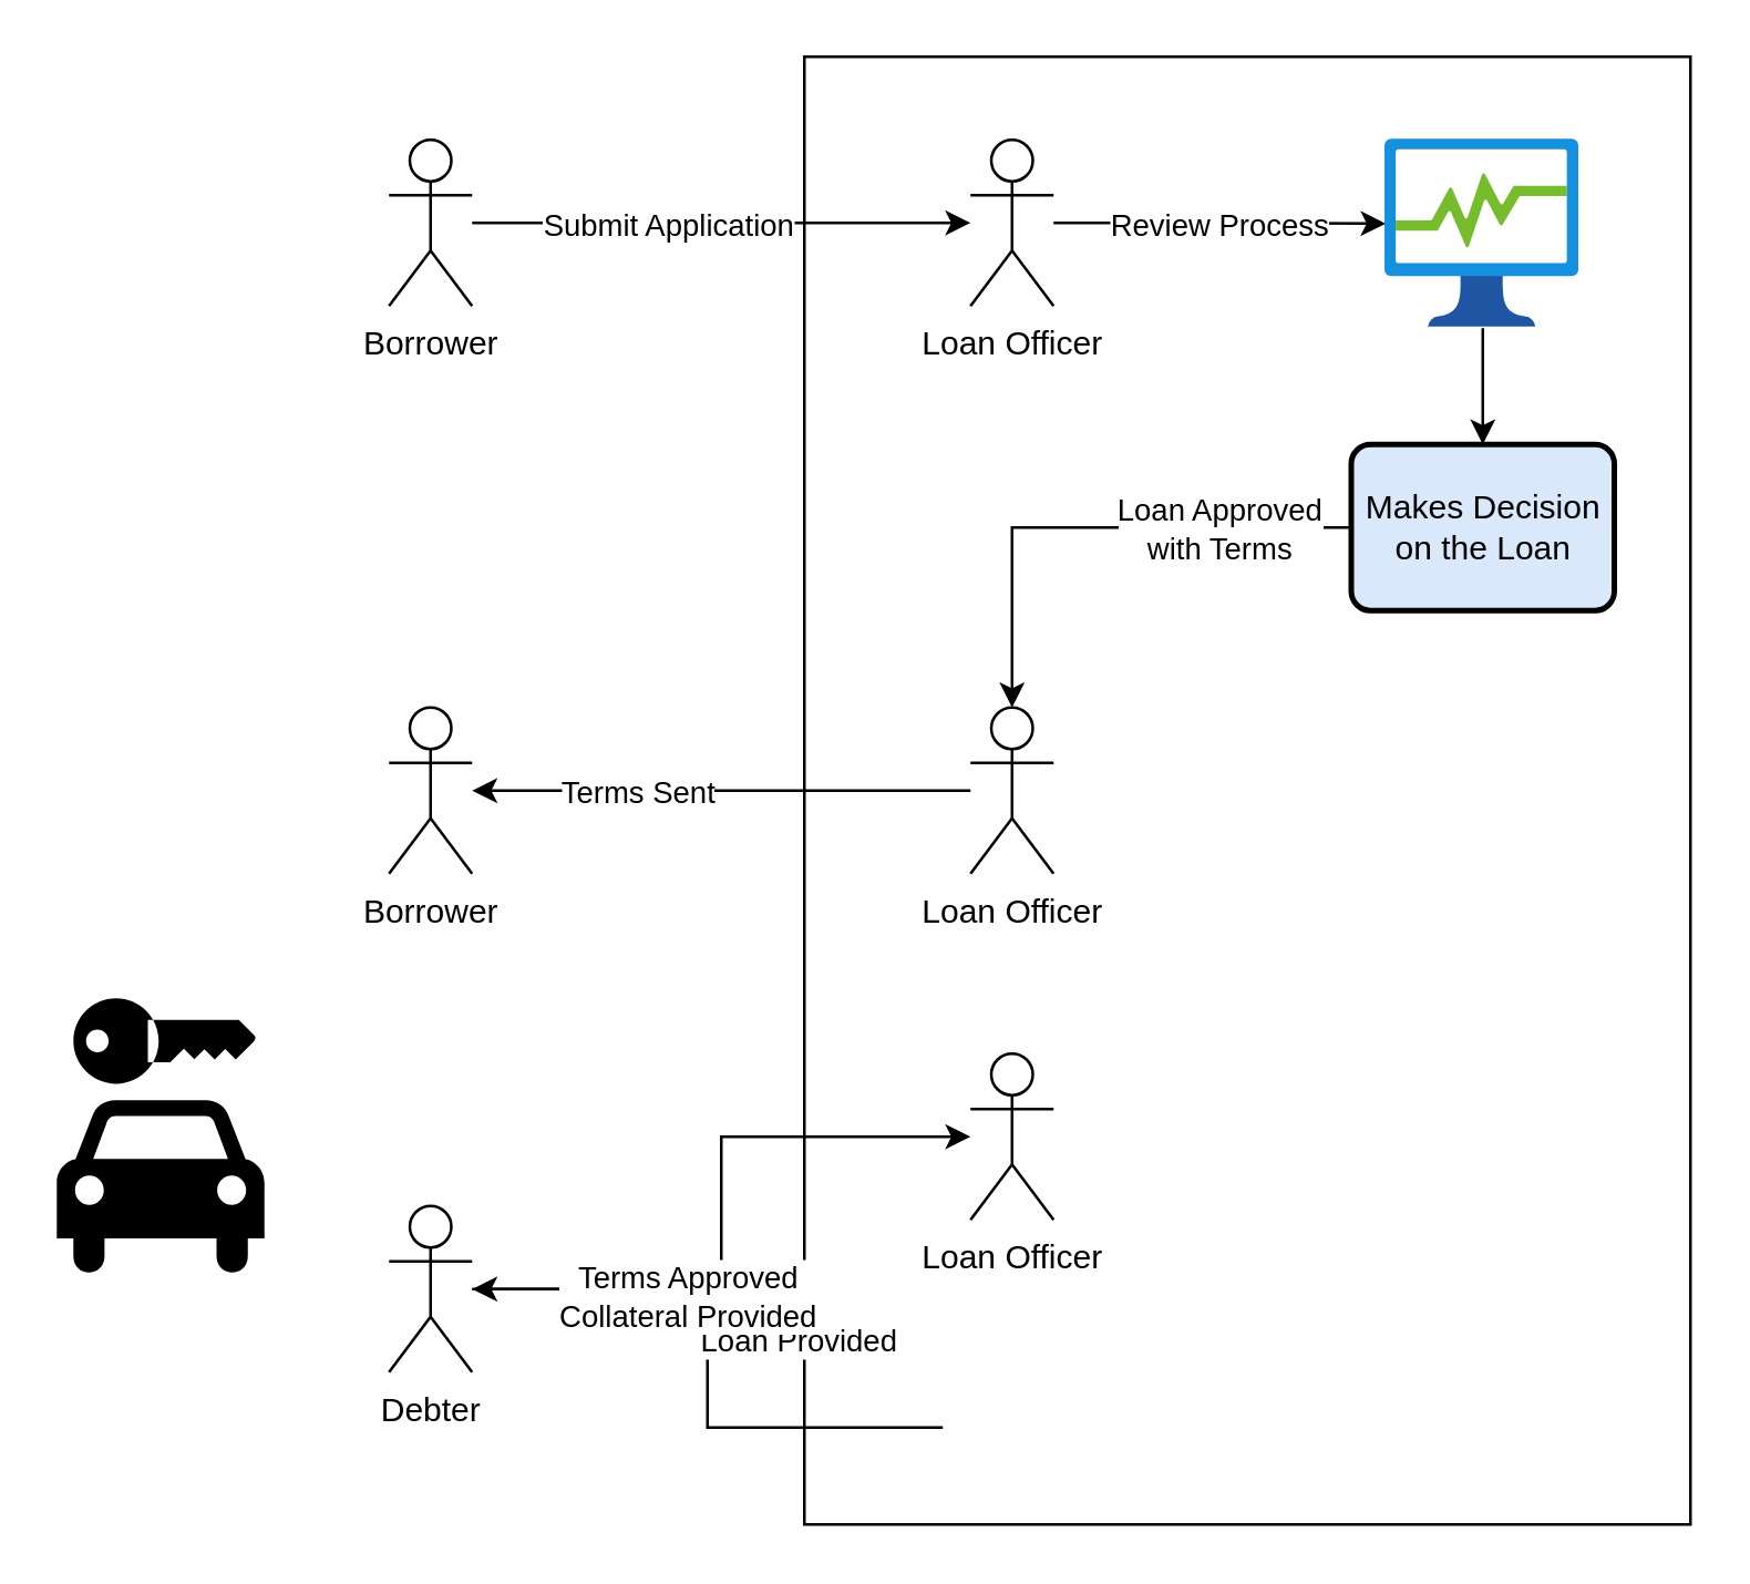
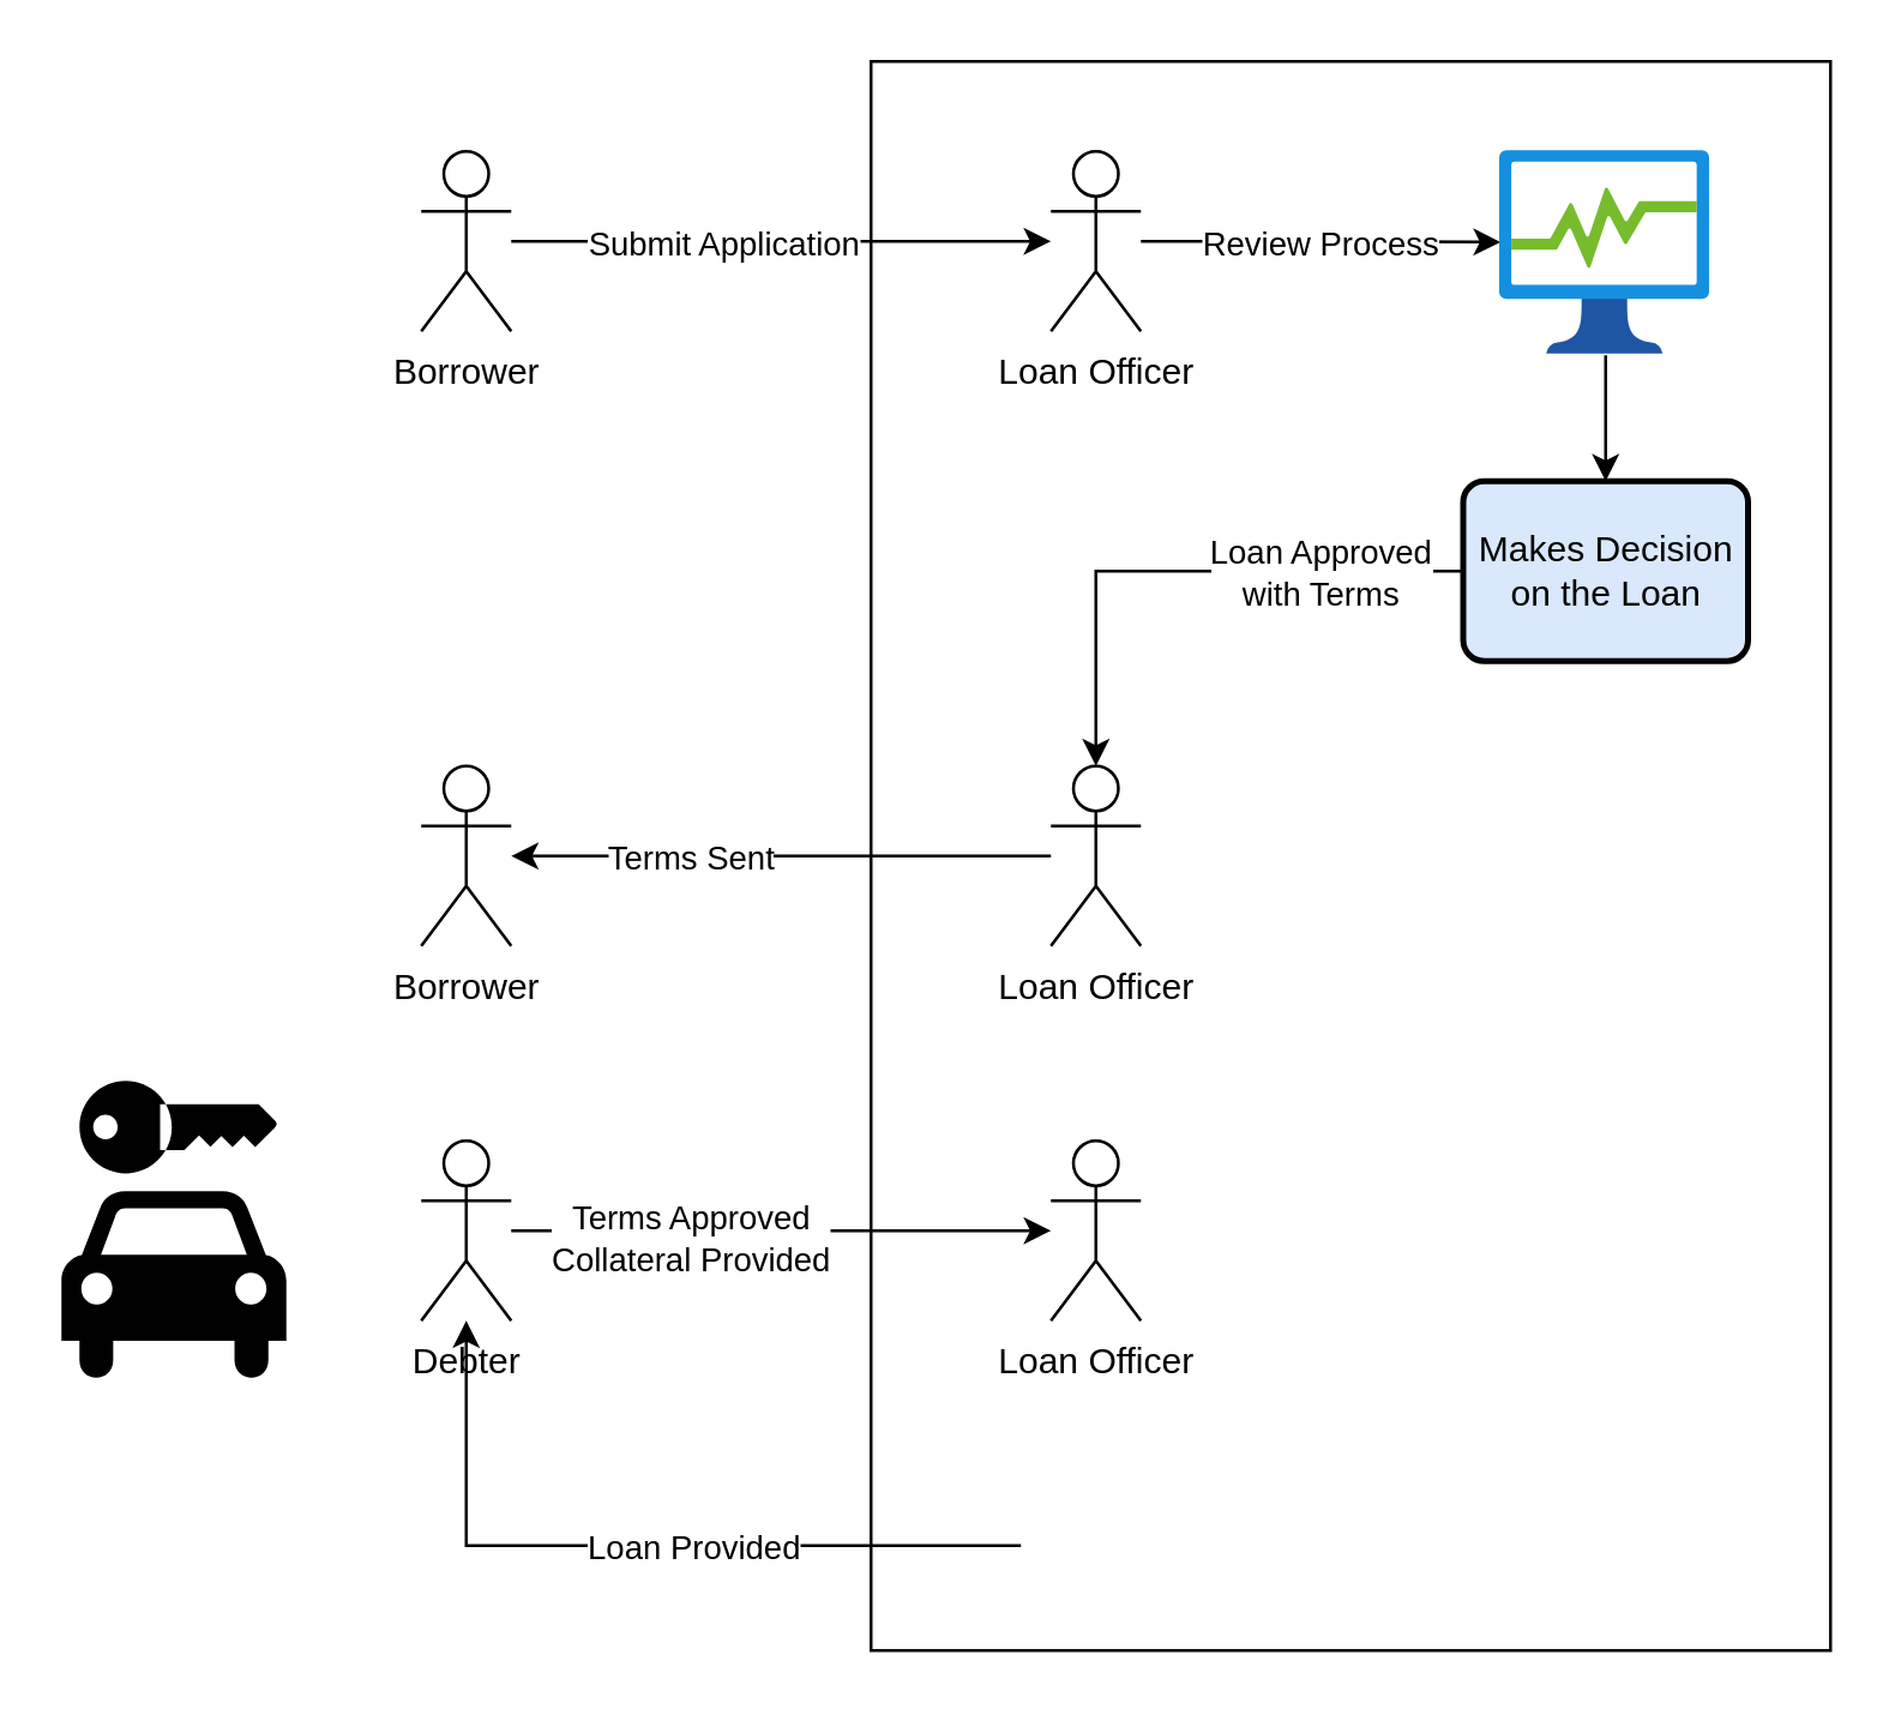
  <mxCell id="0" />
  <mxCell id="1" parent="0" />
  <mxCell id="2" value="Borrower" style="shape=umlActor;verticalLabelPosition=bottom;verticalAlign=top;html=1;outlineConnect=0;" vertex="1" parent="1"><mxGeometry x="140" y="50" width="30" height="60" as="geometry" /></mxCell>
  <mxCell id="3" value="" style="rounded=0;whiteSpace=wrap;html=1;" vertex="1" parent="1"><mxGeometry x="290" y="20" width="320" height="530" as="geometry" /></mxCell>
  <mxCell id="4" style="edgeStyle=orthogonalEdgeStyle;rounded=0;orthogonalLoop=1;jettySize=auto;html=1;entryX=0;entryY=0.445;entryDx=0;entryDy=0;entryPerimeter=0;" edge="1" parent="1" source="6" target="13"><mxGeometry relative="1" as="geometry" /></mxCell>
  <mxCell id="5" value="Review Process" style="edgeLabel;html=1;align=center;verticalAlign=middle;resizable=0;points=[];" vertex="1" connectable="0" parent="4"><mxGeometry x="0.21" y="1" relative="1" as="geometry"><mxPoint x="-13" y="1" as="offset" /></mxGeometry></mxCell>
  <mxCell id="6" value="Loan Officer" style="shape=umlActor;verticalLabelPosition=bottom;verticalAlign=top;html=1;outlineConnect=0;" vertex="1" parent="1"><mxGeometry x="350" y="50" width="30" height="60" as="geometry" /></mxCell>
  <mxCell id="7" style="edgeStyle=orthogonalEdgeStyle;rounded=0;orthogonalLoop=1;jettySize=auto;html=1;" edge="1" parent="1" source="9" target="23"><mxGeometry relative="1" as="geometry" /></mxCell>
  <mxCell id="8" value="Loan Provided" style="edgeLabel;html=1;align=center;verticalAlign=middle;resizable=0;points=[];" vertex="1" connectable="0" parent="7"><mxGeometry x="0.08" y="-2" relative="1" as="geometry"><mxPoint x="30" y="2" as="offset" /></mxGeometry></mxCell>
  <mxCell id="9" value="" style="shape=image;html=1;verticalAlign=top;verticalLabelPosition=bottom;labelBackgroundColor=#ffffff;imageAspect=0;aspect=fixed;image=https://cdn3.iconfinder.com/data/icons/essential-pack-2/48/34-Money-128.png" vertex="1" parent="1"><mxGeometry x="340" y="490" width="50" height="50" as="geometry" /></mxCell>
  <mxCell id="10" style="edgeStyle=orthogonalEdgeStyle;rounded=0;orthogonalLoop=1;jettySize=auto;html=1;" edge="1" parent="1" source="2" target="6"><mxGeometry relative="1" as="geometry" /></mxCell>
  <mxCell id="11" value="Submit Application" style="edgeLabel;html=1;align=center;verticalAlign=middle;resizable=0;points=[];" vertex="1" connectable="0" parent="10"><mxGeometry x="-0.145" y="1" relative="1" as="geometry"><mxPoint x="-7" y="1" as="offset" /></mxGeometry></mxCell>
  <mxCell id="12" style="edgeStyle=orthogonalEdgeStyle;rounded=0;orthogonalLoop=1;jettySize=auto;html=1;" edge="1" parent="1" source="13" target="16"><mxGeometry relative="1" as="geometry" /></mxCell>
  <mxCell id="13" value="" style="aspect=fixed;html=1;points=[];align=center;image;fontSize=12;image=img/lib/azure2/general/Process_Explorer.svg;" vertex="1" parent="1"><mxGeometry x="500" y="50" width="70" height="68" as="geometry" /></mxCell>
  <mxCell id="14" style="edgeStyle=orthogonalEdgeStyle;rounded=0;orthogonalLoop=1;jettySize=auto;html=1;" edge="1" parent="1" source="16" target="19"><mxGeometry relative="1" as="geometry" /></mxCell>
  <mxCell id="15" value="Loan Approved &lt;br&gt;with Terms" style="edgeLabel;html=1;align=center;verticalAlign=middle;resizable=0;points=[];" vertex="1" connectable="0" parent="14"><mxGeometry x="-0.49" relative="1" as="geometry"><mxPoint as="offset" /></mxGeometry></mxCell>
  <mxCell id="16" value="Makes Decision on the Loan" style="rounded=1;whiteSpace=wrap;html=1;absoluteArcSize=1;arcSize=14;strokeWidth=2;fillColor=#dae8fc;" vertex="1" parent="1"><mxGeometry x="487.5" y="160" width="95" height="60" as="geometry" /></mxCell>
  <mxCell id="17" style="edgeStyle=orthogonalEdgeStyle;rounded=0;orthogonalLoop=1;jettySize=auto;html=1;" edge="1" parent="1" source="19" target="20"><mxGeometry relative="1" as="geometry" /></mxCell>
  <mxCell id="18" value="Terms Sent" style="edgeLabel;html=1;align=center;verticalAlign=middle;resizable=0;points=[];" vertex="1" connectable="0" parent="17"><mxGeometry x="0.348" relative="1" as="geometry"><mxPoint as="offset" /></mxGeometry></mxCell>
  <mxCell id="19" value="Loan Officer" style="shape=umlActor;verticalLabelPosition=bottom;verticalAlign=top;html=1;outlineConnect=0;" vertex="1" parent="1"><mxGeometry x="350" y="255" width="30" height="60" as="geometry" /></mxCell>
  <mxCell id="20" value="Borrower" style="shape=umlActor;verticalLabelPosition=bottom;verticalAlign=top;html=1;outlineConnect=0;" vertex="1" parent="1"><mxGeometry x="140" y="255" width="30" height="60" as="geometry" /></mxCell>
  <mxCell id="21" style="edgeStyle=orthogonalEdgeStyle;rounded=0;orthogonalLoop=1;jettySize=auto;html=1;" edge="1" parent="1" source="23" target="24"><mxGeometry relative="1" as="geometry" /></mxCell>
  <mxCell id="22" value="Terms Approved&lt;br&gt;Collateral Provided" style="edgeLabel;html=1;align=center;verticalAlign=middle;resizable=0;points=[];" vertex="1" connectable="0" parent="21"><mxGeometry x="-0.348" y="-2" relative="1" as="geometry"><mxPoint as="offset" /></mxGeometry></mxCell>
- <mxCell id="23" value="Debter" style="shape=umlActor;verticalLabelPosition=bottom;verticalAlign=top;html=1;outlineConnect=0;" vertex="1" parent="1"><mxGeometry x="140" y="435" width="30" height="60" as="geometry" /></mxCell>
+ <mxCell id="23" value="Debter" style="shape=umlActor;verticalLabelPosition=bottom;verticalAlign=top;html=1;outlineConnect=0;" vertex="1" parent="1"><mxGeometry x="140" y="380" width="30" height="60" as="geometry" /></mxCell>
  <mxCell id="24" value="Loan Officer" style="shape=umlActor;verticalLabelPosition=bottom;verticalAlign=top;html=1;outlineConnect=0;" vertex="1" parent="1"><mxGeometry x="350" y="380" width="30" height="60" as="geometry" /></mxCell>
  <mxCell id="25" value="" style="shape=mxgraph.signs.travel.car_rental;html=1;pointerEvents=1;fillColor=#000000;strokeColor=none;verticalLabelPosition=bottom;verticalAlign=top;align=center;" vertex="1" parent="1"><mxGeometry x="20" y="360" width="75" height="101" as="geometry" /></mxCell>
